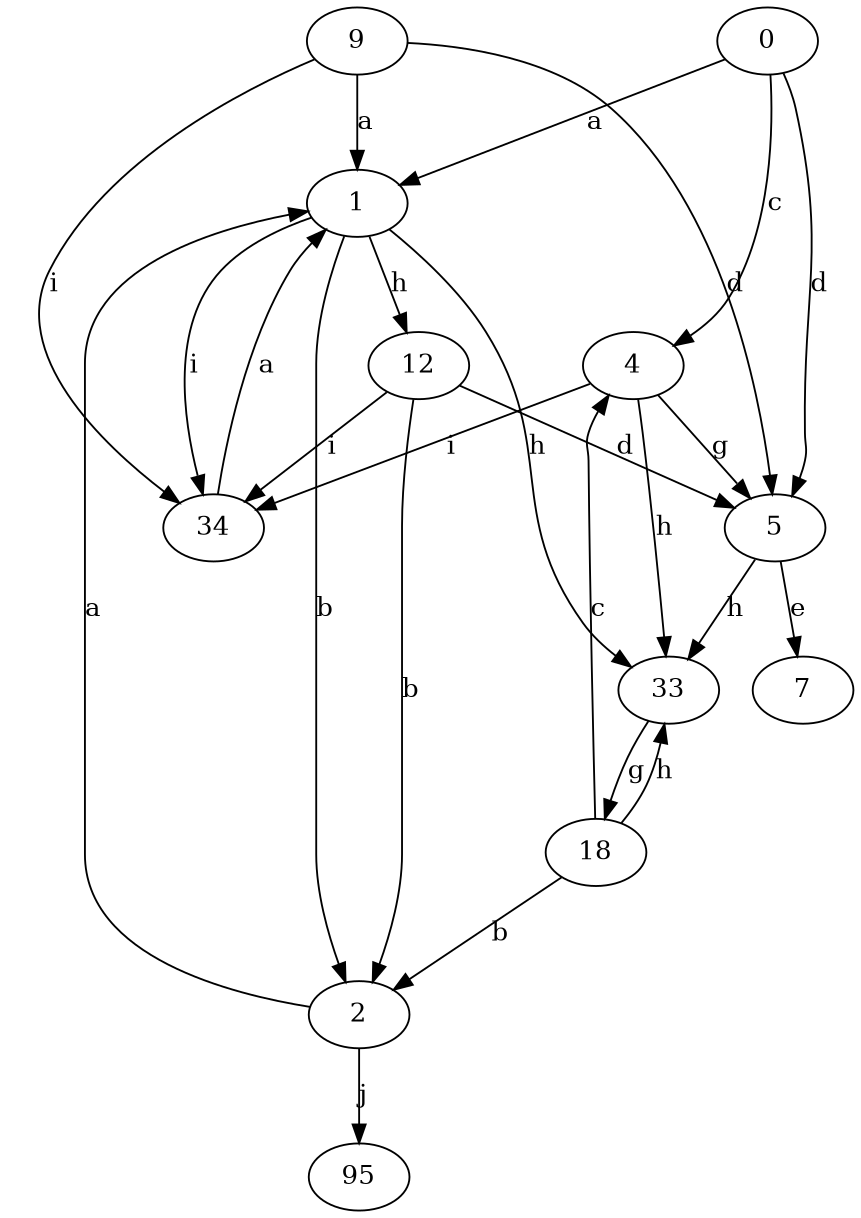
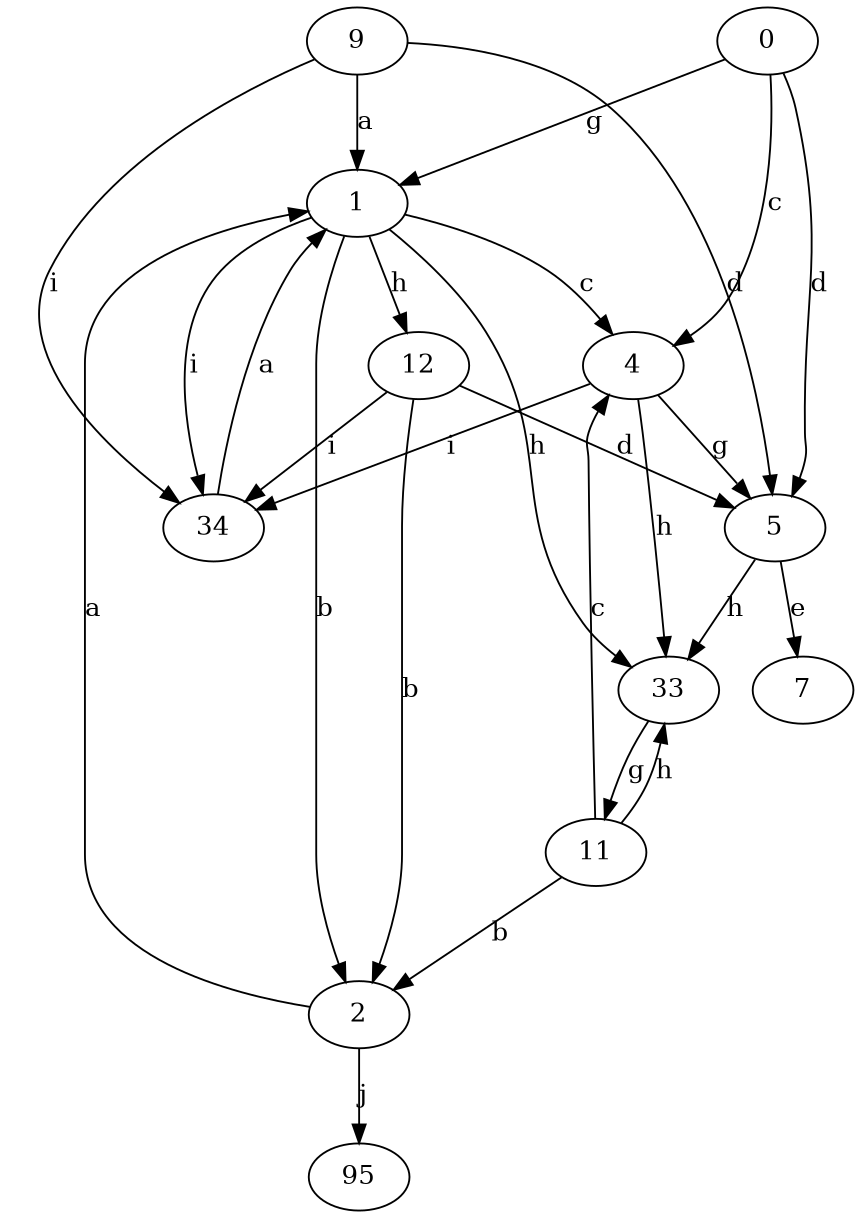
  strict digraph {
    1
    2
    4
    12
    n5 [label=33]
    n6 [label=34]
    n7 [label=95]
    5
-   11 [label=18]
+   11
    9
    7
    0
    1 -> 2 [label=b]
+   1 -> 4 [label=c]
    1 -> 12 [label=h]
    1 -> n5 [label=h]
    1 -> n6 [label=i]
    2 -> 1 [label=a]
    2 -> n7 [label=j]
    4 -> n5 [label=h]
    4 -> n6 [label=i]
    4 -> 5 [label=g]
    12 -> 2 [label=b]
    12 -> n6 [label=i]
    12 -> 5 [label=d]
    n5 -> 11 [label=g]
    n6 -> 1 [label=a]
    5 -> n5 [label=h]
    5 -> 7 [label=e]
    11 -> 2 [label=b]
    11 -> 4 [label=c]
    11 -> n5 [label=h]
    9 -> 1 [label=a]
    9 -> n6 [label=i]
    9 -> 5 [label=d]
-   0 -> 1 [label=a]
+   0 -> 1 [label=g]
    0 -> 4 [label=c]
    0 -> 5 [label=d]
  }
